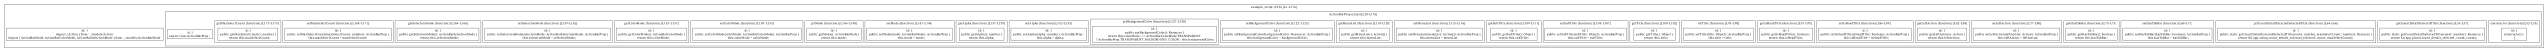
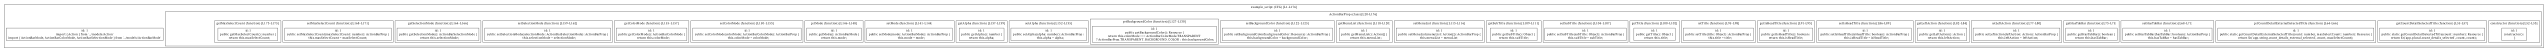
  digraph {
    fontname="PT Serif"
    node [shape=box fontname="PT Serif"]
    n1 [label="id: 1\nconstructor() {\n  }"]
    n2 [label="id: 1\npublic static getCountDetailSelectedTitle(count: number): Resource {\n    return $r('app.plural.count_details_selected', count, count);"]
    n3 [label="id: 1\npublic static getCountDetailExternalSelectedTitle(count: number, maxSelectCount: number): Resource {\nreturn $r('app.string.count_details_external_selected', count, maxSelectCount);"]
    n4 [label="id: 1\npublic setHasTabBar(hasTabBar: boolean): ActionBarProp {\n  this.hasTabBar = hasTabBar;"]
    n5 [label="id: 1\npublic getHasTabBar(): boolean {\nreturn this.hasTabBar;"]
    n6 [label="id: 1\npublic setLeftAction(leftAction: Action): ActionBarProp {\n    this.leftAction = leftAction;"]
    n7 [label="id: 1\npublic getLeftAction(): Action {\n    return this.leftAction;"]
    n8 [label="id: 1\npublic setIsHeadTitle(isHeadTitle: boolean): ActionBarProp {\n    this.isHeadTitle = isHeadTitle;"]
    n9 [label="id: 1\npublic getIsHeadTitle(): boolean {\nreturn this.isHeadTitle;"]
    n10 [label="id: 1\npublic setTitle(title: Object): ActionBarProp {\n    this.title = title;"]
    n11 [label="id: 1\npublic getTitle(): Object {\n    return this.title;"]
    n12 [label="id: 1\npublic setSubTitle(subTitle: Object): ActionBarProp {\nthis.subTitle = subTitle;"]
    n13 [label="id: 1\npublic getSubTitle(): Object {\nreturn this.subTitle;"]
    n14 [label="id: 1\npublic setMenuList(menuList: Action[]): ActionBarProp {\nthis.menuList = menuList;"]
    n15 [label="id: 1\npublic getMenuList(): Action[] {\n    return this.menuList;"]
    n16 [label="id: 1\npublic setBackgroundColor(backgroundColor: Resource): ActionBarProp {\nthis.backgroundColor = backgroundColor;"]
    n17 [label="id: 1\npublic getBackgroundColor(): Resource {\nreturn this.colorMode === ActionBarColorMode.TRANSPARENT\n  ? ActionBarProp.TRANSPARENT_BACKGROUND_COLOR : this.backgroundColor;"]
    n18 [label="id: 1\npublic setAlpha(alpha: number): ActionBarProp {\n    this.alpha = alpha;"]
    n19 [label="id: 1\npublic getAlpha(): number {\nreturn this.alpha;"]
    n20 [label="id: 1\npublic setMode(mode: ActionBarMode): ActionBarProp {\n    this.mode = mode;"]
    n21 [label="id: 1\npublic getMode(): ActionBarMode {\nreturn this.mode;"]
    n22 [label="id: 1\npublic setColorMode(colorMode: ActionBarColorMode): ActionBarProp {\n    this.colorMode = colorMode;"]
    n23 [label="id: 1\npublic getColorMode(): ActionBarColorMode {\n    return this.colorMode;"]
    n24 [label="id: 1\npublic setSelectionMode(selectionMode: ActionBarSelectionMode): ActionBarProp {\n    this.selectionMode = selectionMode;"]
    n25 [label="id: 1\npublic getSelectionMode(): ActionBarSelectionMode {\n    return this.selectionMode;"]
    n26 [label="id: 1\npublic setMaxSelectCount(maxSelectCount: number): ActionBarProp {\nthis.maxSelectCount = maxSelectCount;"]
    n27 [label="id: 1\npublic getMaxSelectCount(): number {\n    return this.maxSelectCount;"]
-   n28 [label="id: 1\nexport class ActionBarProp {"]
    n29 [label="id: 1\nimport { Action } from '../models/Action'\nimport { ActionBarMode, ActionBarColorMode, ActionBarSelectionMode } from '../models/ActionBarMode'"]
    subgraph cluster_1 {
      label="example_script (CFG) [L1-L176]"
      n29
      subgraph cluster_2 {
        label="ActionBarProp (class) [L20-L176]"
-       n28
        subgraph cluster_3 {
          label="constructor (function) [L52-L53]"
          n1
        }
        subgraph cluster_4 {
          label="getCountDetailSelectedTitle (function) [L55-L57]"
          n2
        }
        subgraph cluster_5 {
          label="getCountDetailExternalSelectedTitle (function) [L64-L66]"
          n3
        }
        subgraph cluster_6 {
          label="setHasTabBar (function) [L68-L71]"
          n4
        }
        subgraph cluster_7 {
          label="getHasTabBar (function) [L73-L75]"
          n5
        }
        subgraph cluster_8 {
          label="setLeftAction (function) [L77-L80]"
          n6
        }
        subgraph cluster_9 {
          label="getLeftAction (function) [L82-L84]"
          n7
        }
        subgraph cluster_10 {
          label="setIsHeadTitle (function) [L86-L89]"
          n8
        }
        subgraph cluster_11 {
          label="getIsHeadTitle (function) [L91-L93]"
          n9
        }
        subgraph cluster_12 {
          label="setTitle (function) [L95-L98]"
          n10
        }
        subgraph cluster_13 {
          label="getTitle (function) [L100-L102]"
          n11
        }
        subgraph cluster_14 {
          label="setSubTitle (function) [L104-L107]"
          n12
        }
        subgraph cluster_15 {
          label="getSubTitle (function) [L109-L111]"
          n13
        }
        subgraph cluster_16 {
          label="setMenuList (function) [L113-L116]"
          n14
        }
        subgraph cluster_17 {
          label="getMenuList (function) [L118-L120]"
          n15
        }
        subgraph cluster_18 {
          label="setBackgroundColor (function) [L122-L125]"
          n16
        }
        subgraph cluster_19 {
          label="getBackgroundColor (function) [L127-L130]"
          n17
        }
        subgraph cluster_20 {
          label="setAlpha (function) [L132-L135]"
          n18
        }
        subgraph cluster_21 {
          label="getAlpha (function) [L137-L139]"
          n19
        }
        subgraph cluster_22 {
          label="setMode (function) [L141-L144]"
          n20
        }
        subgraph cluster_23 {
          label="getMode (function) [L146-L148]"
          n21
        }
        subgraph cluster_24 {
          label="setColorMode (function) [L150-L153]"
          n22
        }
        subgraph cluster_25 {
          label="getColorMode (function) [L155-L157]"
          n23
        }
        subgraph cluster_26 {
          label="setSelectionMode (function) [L159-L162]"
          n24
        }
        subgraph cluster_27 {
          label="getSelectionMode (function) [L164-L166]"
          n25
        }
        subgraph cluster_28 {
          label="setMaxSelectCount (function) [L168-L171]"
          n26
        }
        subgraph cluster_29 {
          label="getMaxSelectCount (function) [L173-L175]"
          n27
        }
      }
    }
  }
